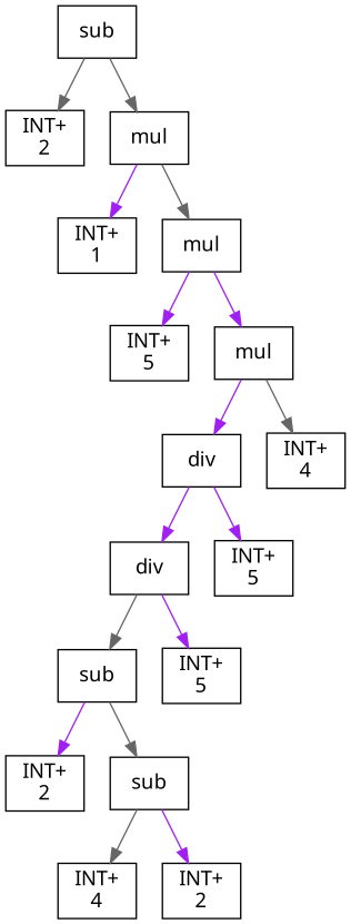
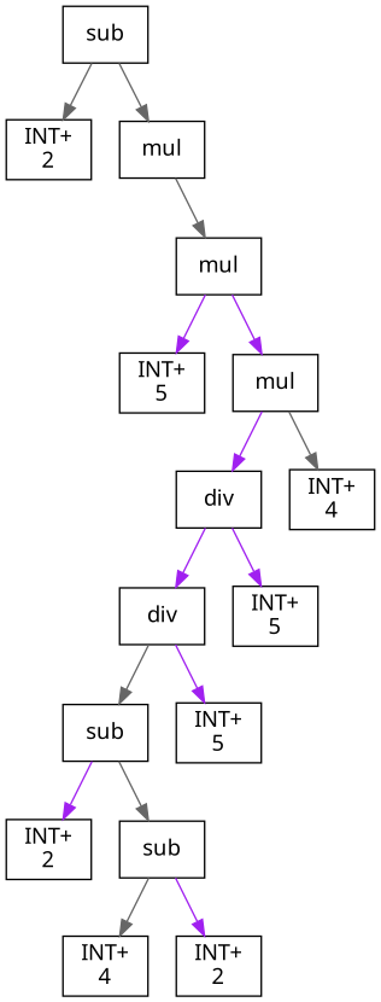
  digraph {
    fontname="Noto Sans"
    node [shape=box fontname="Noto Sans"]
    edge [color=purple fontname="Noto Sans"]
    n1 [label=sub]
    n2 [label="INT+\n2"]
    n3 [label=mul]
-   n4 [label="INT+\n1"]
    n5 [label=mul]
    n6 [label="INT+\n5"]
    n7 [label=mul]
    n8 [label=div]
    n9 [label="INT+\n4"]
    n10 [label=div]
    n11 [label="INT+\n5"]
    n12 [label=sub]
    n13 [label="INT+\n5"]
    n14 [label="INT+\n2"]
    n15 [label=sub]
    n16 [label="INT+\n4"]
    n17 [label="INT+\n2"]
    n1 -> n2 [color=gray40]
    n1 -> n3 [color=gray40]
-   n3 -> n4
    n3 -> n5 [color=gray40]
    n5 -> n6
    n5 -> n7
    n7 -> n8
    n7 -> n9 [color=gray40]
    n8 -> n10
    n8 -> n11
    n10 -> n12 [color=gray40]
    n10 -> n13
    n12 -> n14
    n12 -> n15 [color=gray40]
    n15 -> n16 [color=gray40]
    n15 -> n17
  }
